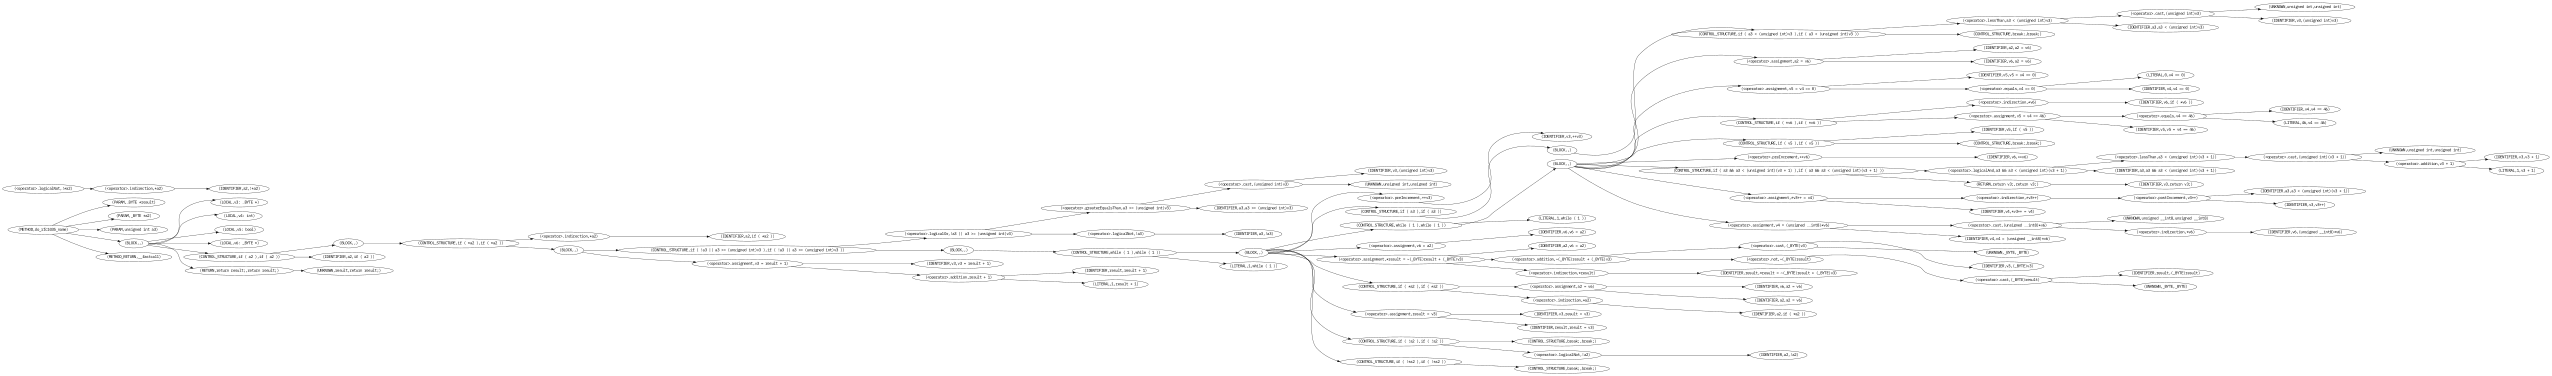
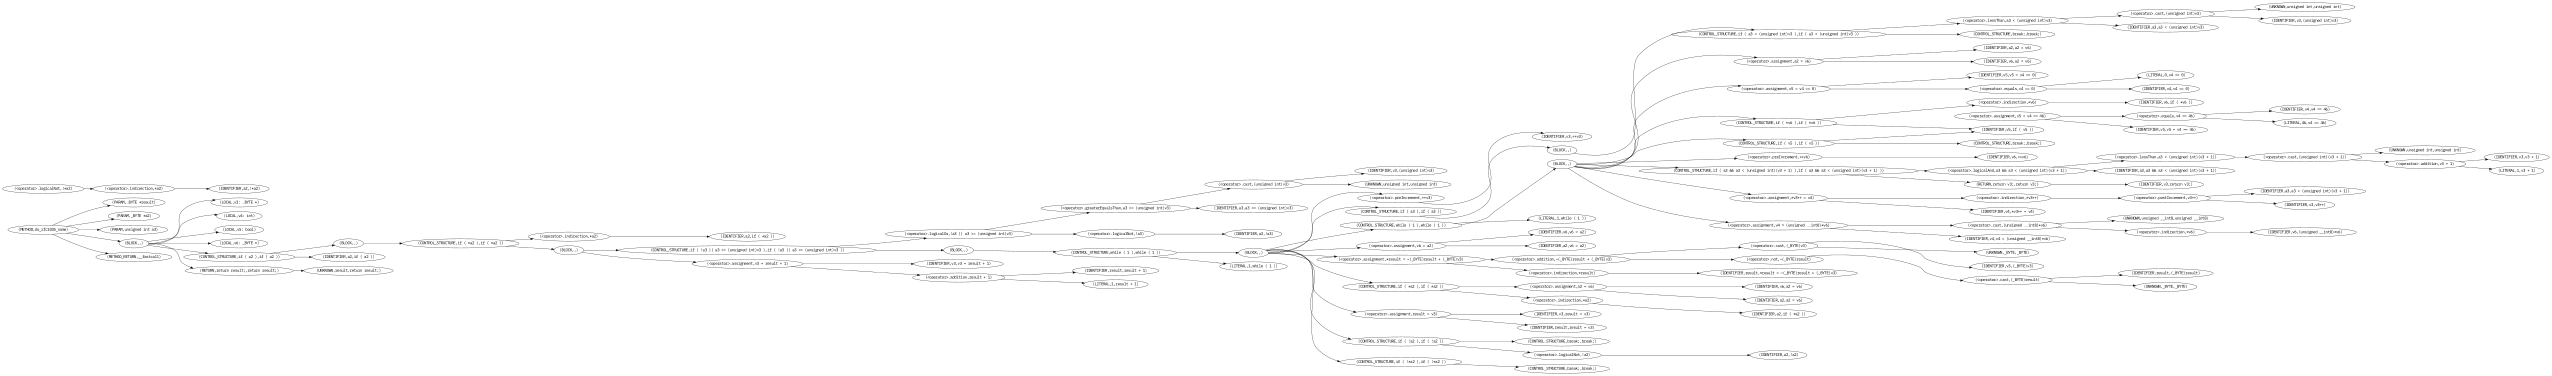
  digraph {
    fontname="IBM Plex Mono"
    rankdir=LR
    node [fontname="IBM Plex Mono"]
    edge [fontname="IBM Plex Mono"]
    n1 [label="(METHOD,do_rfc1035_name)"]
    n2 [label="(PARAM,_BYTE *result)"]
    n3 [label="(PARAM,_BYTE *a2)"]
    n4 [label="(PARAM,unsigned int a3)"]
    n5 [label="(BLOCK,,)"]
    n6 [label="(METHOD_RETURN,__fastcall)"]
    n7 [label="(LOCAL,v3: _BYTE *)"]
    n8 [label="(LOCAL,v4: int)"]
    n9 [label="(LOCAL,v5: bool)"]
    n10 [label="(LOCAL,v6: _BYTE *)"]
    n11 [label="(CONTROL_STRUCTURE,if ( a2 ),if ( a2 ))"]
    n12 [label="(RETURN,return result;,return result;)"]
    n13 [label="(IDENTIFIER,a2,if ( a2 ))"]
    n14 [label="(BLOCK,,)"]
    n15 [label="(UNKNOWN,result,return result;)"]
    n16 [label="(CONTROL_STRUCTURE,if ( *a2 ),if ( *a2 ))"]
    n17 [label="(<operator>.indirection,*a2)"]
    n18 [label="(BLOCK,,)"]
    n19 [label="(IDENTIFIER,a2,if ( *a2 ))"]
    n20 [label="(<operator>.assignment,v3 = result + 1)"]
    n21 [label="(CONTROL_STRUCTURE,if ( !a3 || a3 >= (unsigned int)v3 ),if ( !a3 || a3 >= (unsigned int)v3 ))"]
    n22 [label="(IDENTIFIER,v3,v3 = result + 1)"]
    n23 [label="(<operator>.addition,result + 1)"]
    n24 [label="(<operator>.logicalOr,!a3 || a3 >= (unsigned int)v3)"]
    n25 [label="(BLOCK,,)"]
    n26 [label="(IDENTIFIER,result,result + 1)"]
    n27 [label="(LITERAL,1,result + 1)"]
    n28 [label="(<operator>.logicalNot,!a3)"]
    n29 [label="(<operator>.greaterEqualsThan,a3 >= (unsigned int)v3)"]
    n30 [label="(CONTROL_STRUCTURE,while ( 1 ),while ( 1 ))"]
    n31 [label="(IDENTIFIER,a3,!a3)"]
    n32 [label="(IDENTIFIER,a3,a3 >= (unsigned int)v3)"]
    n33 [label="(<operator>.cast,(unsigned int)v3)"]
    n34 [label="(UNKNOWN,unsigned int,unsigned int)"]
    n35 [label="(IDENTIFIER,v3,(unsigned int)v3)"]
    n36 [label="(LITERAL,1,while ( 1 ))"]
    n37 [label="(BLOCK,,)"]
    n38 [label="(<operator>.assignment,v6 = a2)"]
    n39 [label="(CONTROL_STRUCTURE,while ( 1 ),while ( 1 ))"]
    n40 [label="(<operator>.assignment,*result = ~(_BYTE)result + (_BYTE)v3)"]
    n41 [label="(CONTROL_STRUCTURE,if ( *a2 ),if ( *a2 ))"]
    n42 [label="(<operator>.assignment,result = v3)"]
    n43 [label="(CONTROL_STRUCTURE,if ( !a2 ),if ( !a2 ))"]
    n44 [label="(CONTROL_STRUCTURE,if ( !*a2 ),if ( !*a2 ))"]
    n45 [label="(<operator>.preIncrement,++v3)"]
    n46 [label="(CONTROL_STRUCTURE,if ( a3 ),if ( a3 ))"]
    n47 [label="(IDENTIFIER,v6,v6 = a2)"]
    n48 [label="(IDENTIFIER,a2,v6 = a2)"]
    n49 [label="(LITERAL,1,while ( 1 ))"]
    n50 [label="(BLOCK,,)"]
    n51 [label="(<operator>.indirection,*result)"]
    n52 [label="(<operator>.addition,~(_BYTE)result + (_BYTE)v3)"]
    n53 [label="(<operator>.indirection,*a2)"]
    n54 [label="(<operator>.assignment,a2 = v6)"]
    n55 [label="(IDENTIFIER,result,result = v3)"]
    n56 [label="(IDENTIFIER,v3,result = v3)"]
    n57 [label="(<operator>.logicalNot,!a2)"]
    n58 [label="(CONTROL_STRUCTURE,break;,break;)"]
    n59 [label="(CONTROL_STRUCTURE,break;,break;)"]
    n60 [label="(IDENTIFIER,v3,++v3)"]
    n61 [label="(BLOCK,,)"]
    n62 [label="(<operator>.assignment,v4 = (unsigned __int8)*v6)"]
    n63 [label="(<operator>.assignment,a2 = v6)"]
    n64 [label="(<operator>.assignment,v5 = v4 == 0)"]
    n65 [label="(CONTROL_STRUCTURE,if ( *v6 ),if ( *v6 ))"]
    n66 [label="(<operator>.preIncrement,++v6)"]
    n67 [label="(CONTROL_STRUCTURE,if ( v5 ),if ( v5 ))"]
    n68 [label="(CONTROL_STRUCTURE,if ( a3 && a3 < (unsigned int)(v3 + 1) ),if ( a3 && a3 < (unsigned int)(v3 + 1) ))"]
    n69 [label="(<operator>.assignment,*v3++ = v4)"]
    n70 [label="(IDENTIFIER,v4,v4 = (unsigned __int8)*v6)"]
    n71 [label="(<operator>.cast,(unsigned __int8)*v6)"]
    n72 [label="(IDENTIFIER,a2,a2 = v6)"]
    n73 [label="(IDENTIFIER,v6,a2 = v6)"]
    n74 [label="(IDENTIFIER,v5,v5 = v4 == 0)"]
    n75 [label="(<operator>.equals,v4 == 0)"]
    n76 [label="(<operator>.indirection,*v6)"]
    n77 [label="(<operator>.assignment,v5 = v4 == 46)"]
    n78 [label="(IDENTIFIER,v6,++v6)"]
    n79 [label="(IDENTIFIER,v5,if ( v5 ))"]
    n80 [label="(CONTROL_STRUCTURE,break;,break;)"]
    n81 [label="(<operator>.logicalAnd,a3 && a3 < (unsigned int)(v3 + 1))"]
    n82 [label="(RETURN,return v3;,return v3;)"]
    n83 [label="(<operator>.indirection,*v3++)"]
    n84 [label="(IDENTIFIER,v4,*v3++ = v4)"]
    n85 [label="(UNKNOWN,unsigned __int8,unsigned __int8)"]
    n86 [label="(<operator>.indirection,*v6)"]
    n87 [label="(IDENTIFIER,v6,(unsigned __int8)*v6)"]
    n88 [label="(IDENTIFIER,v4,v4 == 0)"]
    n89 [label="(LITERAL,0,v4 == 0)"]
    n90 [label="(IDENTIFIER,v6,if ( *v6 ))"]
    n91 [label="(IDENTIFIER,v5,v5 = v4 == 46)"]
    n92 [label="(<operator>.equals,v4 == 46)"]
    n93 [label="(IDENTIFIER,v4,v4 == 46)"]
    n94 [label="(LITERAL,46,v4 == 46)"]
    n95 [label="(IDENTIFIER,a3,a3 && a3 < (unsigned int)(v3 + 1))"]
    n96 [label="(<operator>.lessThan,a3 < (unsigned int)(v3 + 1))"]
    n97 [label="(IDENTIFIER,v3,return v3;)"]
    n98 [label="(<operator>.cast,(unsigned int)(v3 + 1))"]
    n99 [label="(IDENTIFIER,a3,a3 < (unsigned int)(v3 + 1))"]
    n100 [label="(UNKNOWN,unsigned int,unsigned int)"]
    n101 [label="(<operator>.addition,v3 + 1)"]
    n102 [label="(IDENTIFIER,v3,v3 + 1)"]
    n103 [label="(LITERAL,1,v3 + 1)"]
    n104 [label="(<operator>.postIncrement,v3++)"]
    n105 [label="(IDENTIFIER,v3,v3++)"]
    n106 [label="(IDENTIFIER,result,*result = ~(_BYTE)result + (_BYTE)v3)"]
    n107 [label="(<operator>.not,~(_BYTE)result)"]
    n108 [label="(<operator>.cast,(_BYTE)v3)"]
    n109 [label="(<operator>.cast,(_BYTE)result)"]
    n110 [label="(UNKNOWN,_BYTE,_BYTE)"]
    n111 [label="(IDENTIFIER,v3,(_BYTE)v3)"]
    n112 [label="(UNKNOWN,_BYTE,_BYTE)"]
    n113 [label="(IDENTIFIER,result,(_BYTE)result)"]
    n114 [label="(IDENTIFIER,a2,if ( *a2 ))"]
    n115 [label="(IDENTIFIER,a2,a2 = v6)"]
    n116 [label="(IDENTIFIER,v6,a2 = v6)"]
    n117 [label="(IDENTIFIER,a2,!a2)"]
    n118 [label="(<operator>.logicalNot,!*a2)"]
    n119 [label="(<operator>.indirection,*a2)"]
    n120 [label="(IDENTIFIER,a2,!*a2)"]
    n121 [label="(CONTROL_STRUCTURE,if ( a3 < (unsigned int)v3 ),if ( a3 < (unsigned int)v3 ))"]
    n122 [label="(<operator>.lessThan,a3 < (unsigned int)v3)"]
    n123 [label="(CONTROL_STRUCTURE,break;,break;)"]
    n124 [label="(IDENTIFIER,a3,a3 < (unsigned int)v3)"]
    n125 [label="(<operator>.cast,(unsigned int)v3)"]
    n126 [label="(UNKNOWN,unsigned int,unsigned int)"]
    n127 [label="(IDENTIFIER,v3,(unsigned int)v3)"]
    n1 -> n2
    n1 -> n3
    n1 -> n4
    n1 -> n5
    n1 -> n6
    n5 -> n7
    n5 -> n8
    n5 -> n9
    n5 -> n10
    n5 -> n11
    n5 -> n12
    n11 -> n13
    n11 -> n14
    n12 -> n15
    n14 -> n16
    n16 -> n17
    n16 -> n18
    n17 -> n19
    n18 -> n20
    n18 -> n21
    n20 -> n22
    n20 -> n23
    n21 -> n24
    n21 -> n25
    n23 -> n26
    n23 -> n27
    n24 -> n28
    n24 -> n29
    n25 -> n30
    n28 -> n31
    n29 -> n32
    n29 -> n33
    n30 -> n36
    n30 -> n37
    n33 -> n34
    n33 -> n35
    n37 -> n38
    n37 -> n39
    n37 -> n40
    n37 -> n41
    n37 -> n42
    n37 -> n43
    n37 -> n44
    n37 -> n45
    n37 -> n46
    n38 -> n47
-   n40 -> n48
+   n38 -> n48
    n39 -> n49
    n39 -> n50
    n40 -> n51
    n40 -> n52
    n41 -> n53
    n41 -> n54
    n42 -> n55
    n42 -> n56
    n43 -> n57
    n43 -> n58
    n44 -> n59
    n45 -> n60
    n46 -> n61
    n50 -> n62
    n50 -> n63
    n50 -> n64
    n50 -> n65
    n50 -> n66
    n50 -> n67
    n50 -> n68
    n50 -> n69
    n51 -> n106
    n52 -> n107
    n52 -> n108
    n53 -> n114
    n54 -> n115
    n54 -> n116
    n57 -> n117
    n61 -> n121
    n62 -> n70
    n62 -> n71
    n63 -> n72
    n63 -> n73
    n64 -> n74
    n64 -> n75
    n65 -> n76
-   n65 -> n77
+   n65 -> n79
    n66 -> n78
    n67 -> n79
    n67 -> n80
    n68 -> n81
    n68 -> n82
    n69 -> n83
    n69 -> n84
    n71 -> n85
    n71 -> n86
    n75 -> n88
    n75 -> n89
    n76 -> n90
    n77 -> n91
    n77 -> n92
    n81 -> n95
    n81 -> n96
    n82 -> n97
    n83 -> n104
    n86 -> n87
    n92 -> n93
    n92 -> n94
    n96 -> n98
    n98 -> n100
    n98 -> n101
    n101 -> n102
    n101 -> n103
    n104 -> n99
    n104 -> n105
    n107 -> n109
    n108 -> n110
    n108 -> n111
    n109 -> n112
    n109 -> n113
    n118 -> n119
    n119 -> n120
    n121 -> n122
    n121 -> n123
    n122 -> n124
    n122 -> n125
    n125 -> n126
    n125 -> n127
  }
